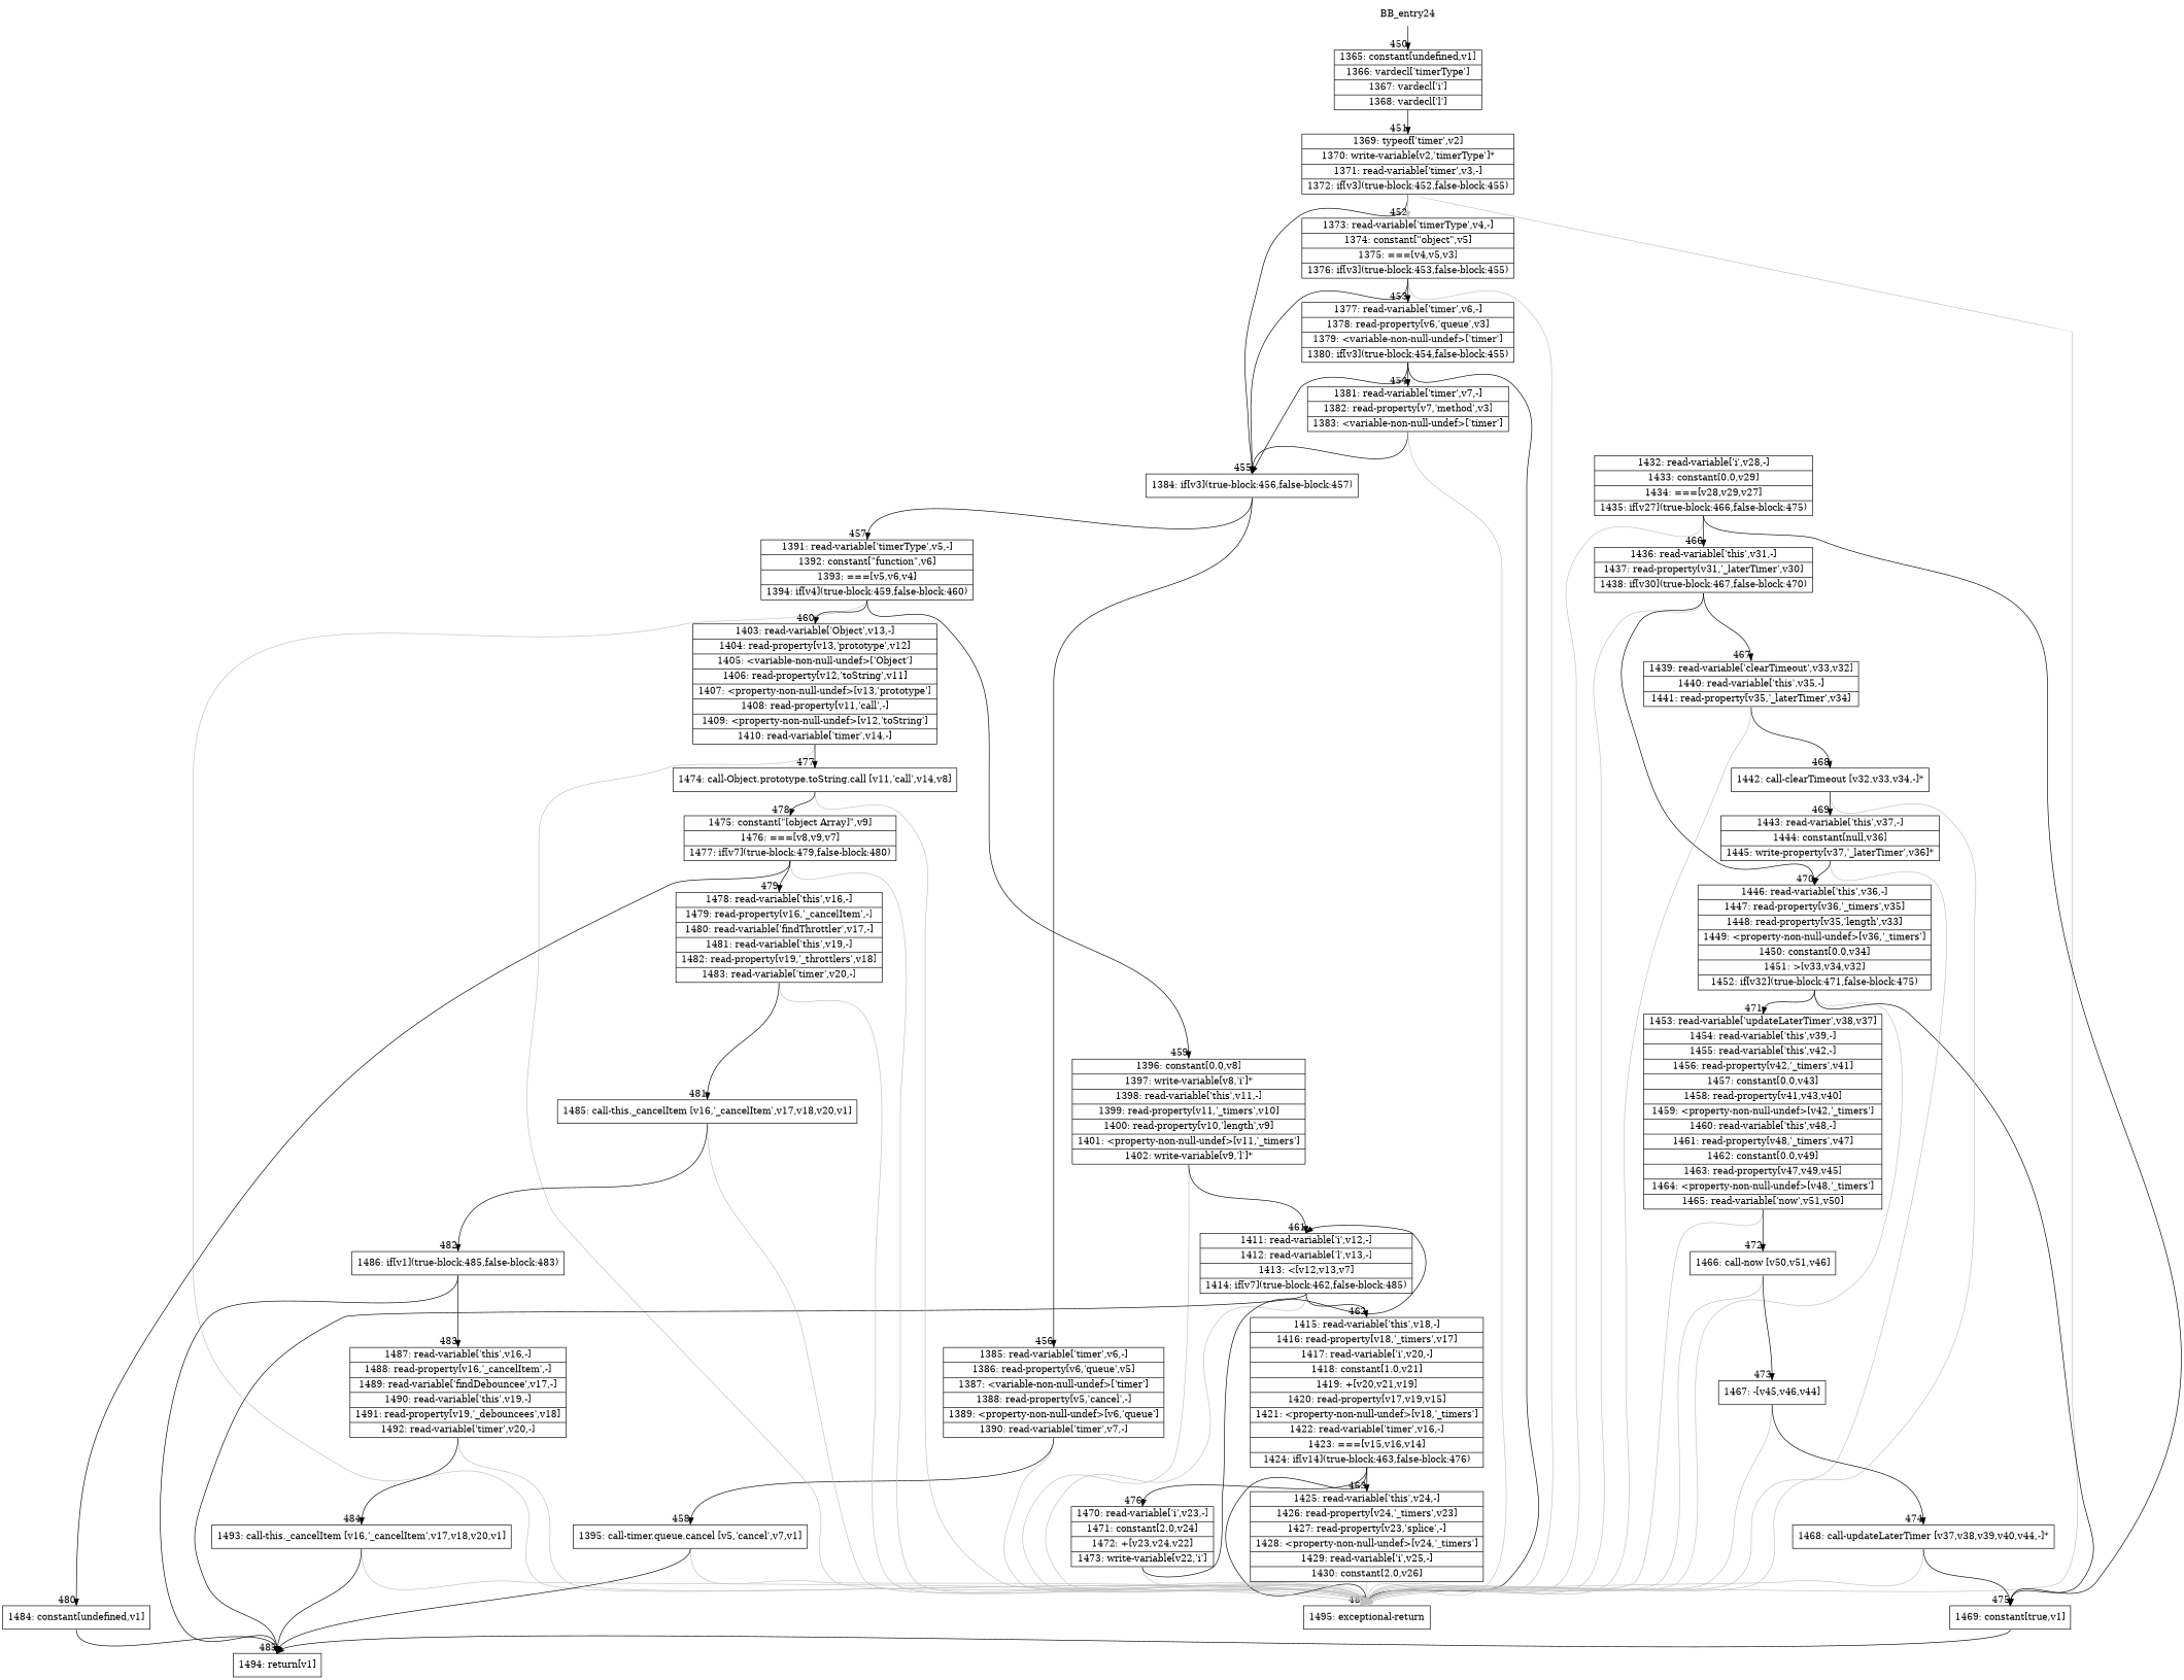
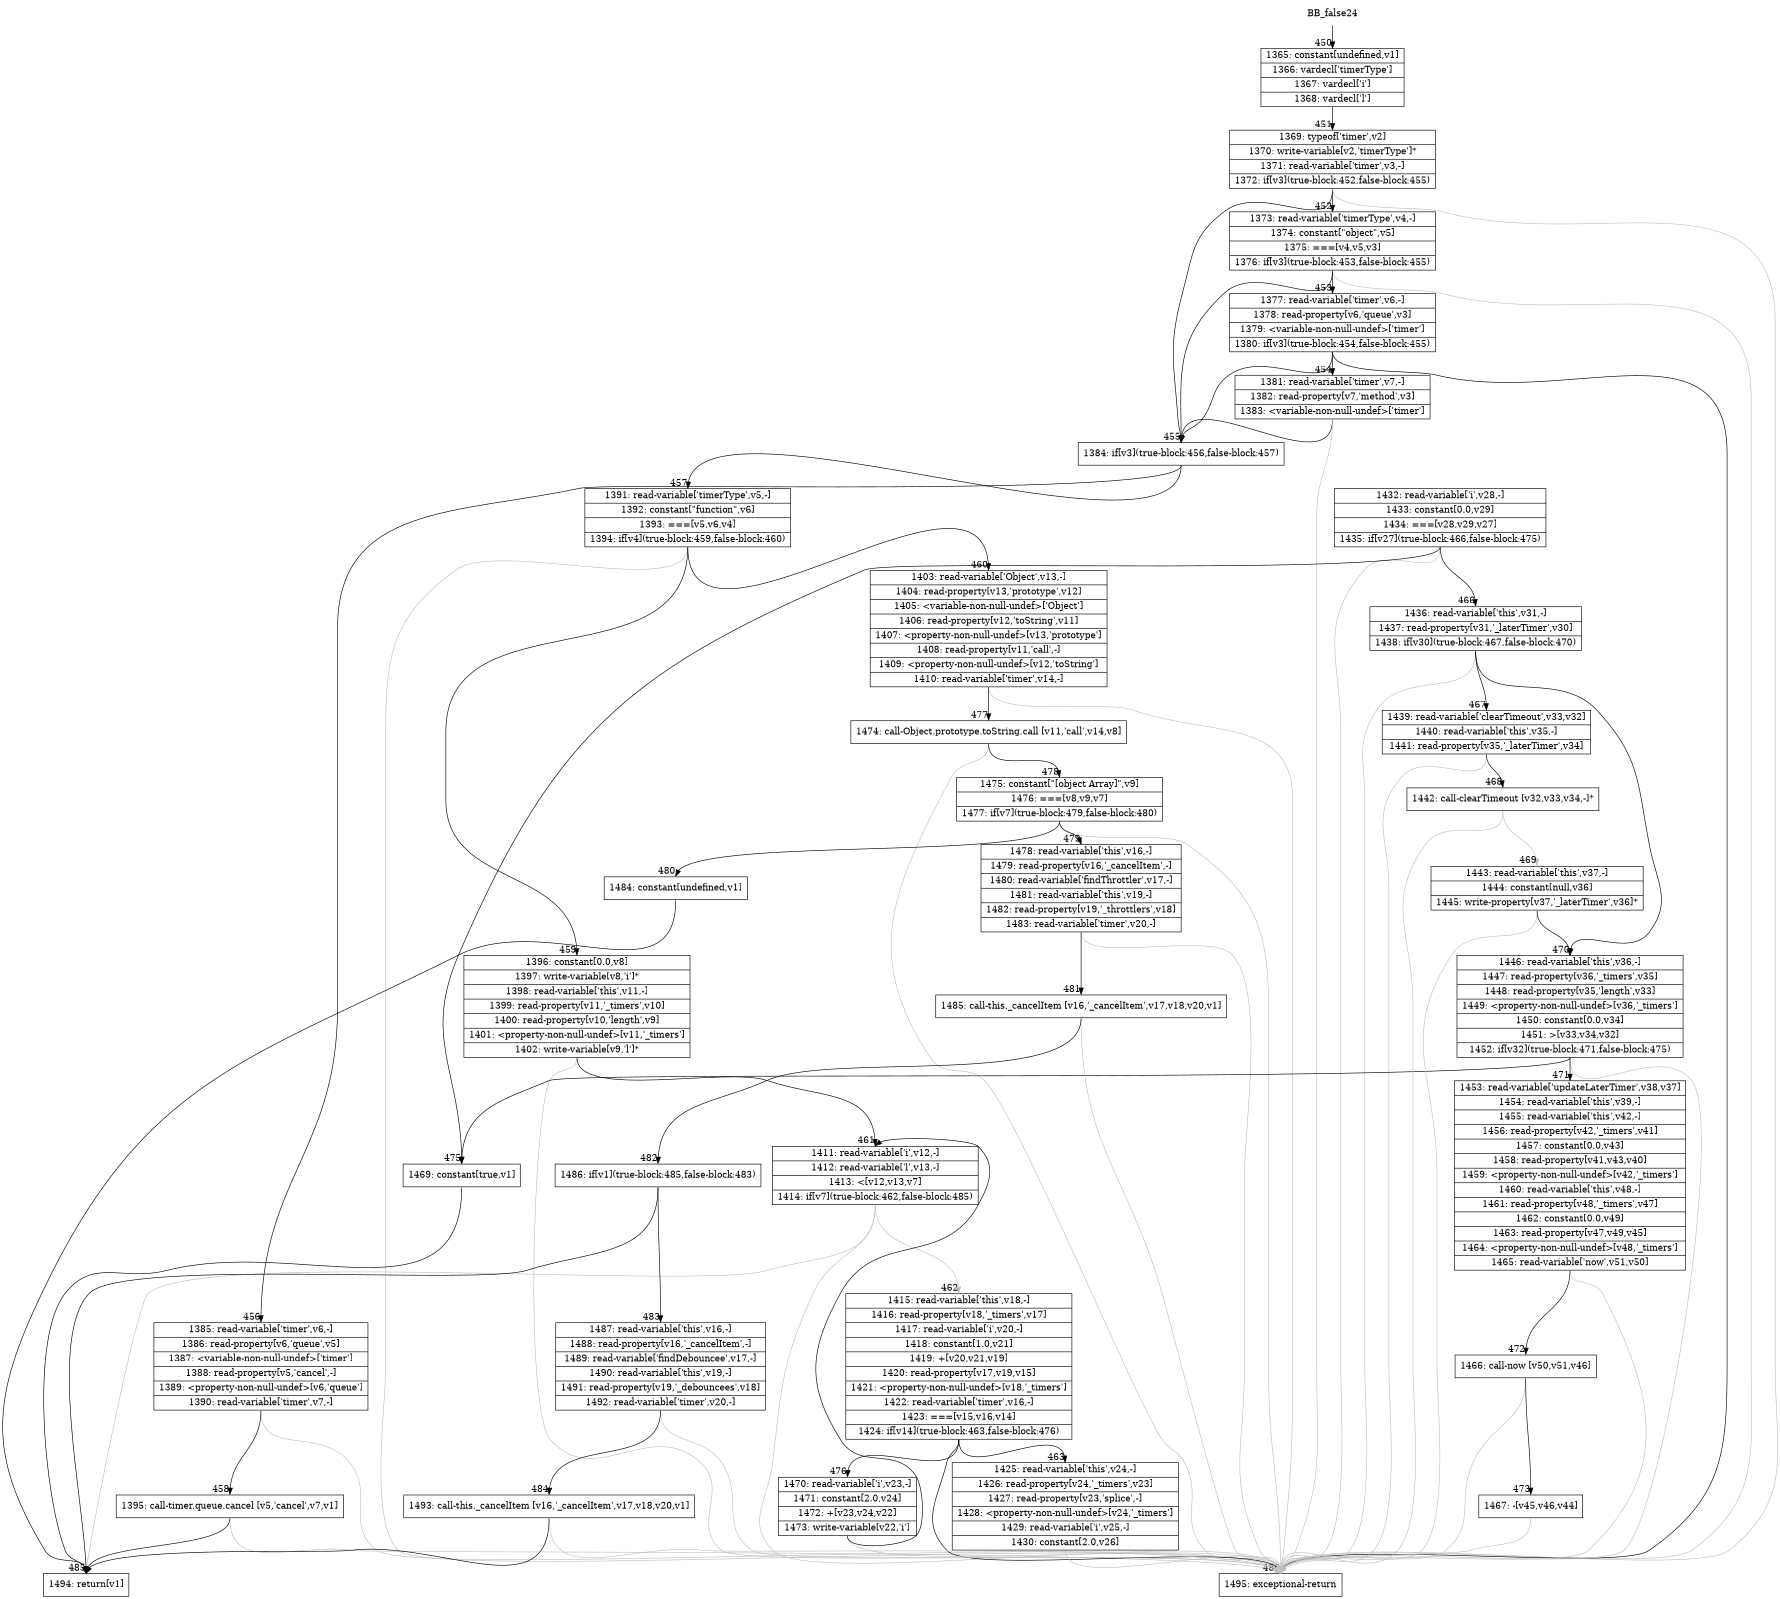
  digraph {
    rankdir=TD
    node [shape=record]
    edge [headport=n tailport=s]
-   BB_entry24 [shape=none]
+   BB_entry24 [shape=none label=BB_false24]
    n2 [label="{1365: constant[undefined,v1]|1366: vardecl['timerType']|1367: vardecl['i']|1368: vardecl['l']}"]
    n3 [label="{1369: typeof['timer',v2]|1370: write-variable[v2,'timerType']*|1371: read-variable['timer',v3,-]|1372: if[v3](true-block:452,false-block:455)}"]
    n4 [label="{1384: if[v3](true-block:456,false-block:457)}"]
    n5 [label="{1373: read-variable['timerType',v4,-]|1374: constant[\"object\",v5]|1375: ===[v4,v5,v3]|1376: if[v3](true-block:453,false-block:455)}"]
    n6 [label="{1495: exceptional-return}"]
    n7 [label="{1385: read-variable['timer',v6,-]|1386: read-property[v6,'queue',v5]|1387: \<variable-non-null-undef\>['timer']|1388: read-property[v5,'cancel',-]|1389: \<property-non-null-undef\>[v6,'queue']|1390: read-variable['timer',v7,-]}"]
    n8 [label="{1391: read-variable['timerType',v5,-]|1392: constant[\"function\",v6]|1393: ===[v5,v6,v4]|1394: if[v4](true-block:459,false-block:460)}"]
    n9 [label="{1377: read-variable['timer',v6,-]|1378: read-property[v6,'queue',v3]|1379: \<variable-non-null-undef\>['timer']|1380: if[v3](true-block:454,false-block:455)}"]
    n10 [label="{1395: call-timer.queue.cancel [v5,'cancel',v7,v1]}"]
    n11 [label="{1396: constant[0.0,v8]|1397: write-variable[v8,'i']*|1398: read-variable['this',v11,-]|1399: read-property[v11,'_timers',v10]|1400: read-property[v10,'length',v9]|1401: \<property-non-null-undef\>[v11,'_timers']|1402: write-variable[v9,'l']*}"]
    n12 [label="{1403: read-variable['Object',v13,-]|1404: read-property[v13,'prototype',v12]|1405: \<variable-non-null-undef\>['Object']|1406: read-property[v12,'toString',v11]|1407: \<property-non-null-undef\>[v13,'prototype']|1408: read-property[v11,'call',-]|1409: \<property-non-null-undef\>[v12,'toString']|1410: read-variable['timer',v14,-]}"]
    n13 [label="{1381: read-variable['timer',v7,-]|1382: read-property[v7,'method',v3]|1383: \<variable-non-null-undef\>['timer']}"]
    n14 [label="{1494: return[v1]}"]
    n15 [label="{1411: read-variable['i',v12,-]|1412: read-variable['l',v13,-]|1413: \<[v12,v13,v7]|1414: if[v7](true-block:462,false-block:485)}"]
    n16 [label="{1474: call-Object.prototype.toString.call [v11,'call',v14,v8]}"]
    n17 [label="{1415: read-variable['this',v18,-]|1416: read-property[v18,'_timers',v17]|1417: read-variable['i',v20,-]|1418: constant[1.0,v21]|1419: +[v20,v21,v19]|1420: read-property[v17,v19,v15]|1421: \<property-non-null-undef\>[v18,'_timers']|1422: read-variable['timer',v16,-]|1423: ===[v15,v16,v14]|1424: if[v14](true-block:463,false-block:476)}"]
    n18 [label="{1475: constant[\"[object Array]\",v9]|1476: ===[v8,v9,v7]|1477: if[v7](true-block:479,false-block:480)}"]
    n19 [label="{1425: read-variable['this',v24,-]|1426: read-property[v24,'_timers',v23]|1427: read-property[v23,'splice',-]|1428: \<property-non-null-undef\>[v24,'_timers']|1429: read-variable['i',v25,-]|1430: constant[2.0,v26]}"]
    n20 [label="{1470: read-variable['i',v23,-]|1471: constant[2.0,v24]|1472: +[v23,v24,v22]|1473: write-variable[v22,'i']}"]
    n21 [label="{1478: read-variable['this',v16,-]|1479: read-property[v16,'_cancelItem',-]|1480: read-variable['findThrottler',v17,-]|1481: read-variable['this',v19,-]|1482: read-property[v19,'_throttlers',v18]|1483: read-variable['timer',v20,-]}"]
    n22 [label="{1484: constant[undefined,v1]}"]
    n23 [label="{1432: read-variable['i',v28,-]|1433: constant[0.0,v29]|1434: ===[v28,v29,v27]|1435: if[v27](true-block:466,false-block:475)}"]
    n24 [label="{1436: read-variable['this',v31,-]|1437: read-property[v31,'_laterTimer',v30]|1438: if[v30](true-block:467,false-block:470)}"]
    n25 [label="{1469: constant[true,v1]}"]
    n26 [label="{1439: read-variable['clearTimeout',v33,v32]|1440: read-variable['this',v35,-]|1441: read-property[v35,'_laterTimer',v34]}"]
    n27 [label="{1446: read-variable['this',v36,-]|1447: read-property[v36,'_timers',v35]|1448: read-property[v35,'length',v33]|1449: \<property-non-null-undef\>[v36,'_timers']|1450: constant[0.0,v34]|1451: \>[v33,v34,v32]|1452: if[v32](true-block:471,false-block:475)}"]
    n28 [label="{1442: call-clearTimeout [v32,v33,v34,-]*}"]
    n29 [label="{1453: read-variable['updateLaterTimer',v38,v37]|1454: read-variable['this',v39,-]|1455: read-variable['this',v42,-]|1456: read-property[v42,'_timers',v41]|1457: constant[0.0,v43]|1458: read-property[v41,v43,v40]|1459: \<property-non-null-undef\>[v42,'_timers']|1460: read-variable['this',v48,-]|1461: read-property[v48,'_timers',v47]|1462: constant[0.0,v49]|1463: read-property[v47,v49,v45]|1464: \<property-non-null-undef\>[v48,'_timers']|1465: read-variable['now',v51,v50]}"]
    n30 [label="{1443: read-variable['this',v37,-]|1444: constant[null,v36]|1445: write-property[v37,'_laterTimer',v36]*}"]
    n31 [label="{1466: call-now [v50,v51,v46]}"]
    n32 [label="{1467: -[v45,v46,v44]}"]
-   n33 [label="{1468: call-updateLaterTimer [v37,v38,v39,v40,v44,-]*}"]
    n34 [label="{1485: call-this._cancelItem [v16,'_cancelItem',v17,v18,v20,v1]}"]
    n35 [label="{1486: if[v1](true-block:485,false-block:483)}"]
    n36 [label="{1487: read-variable['this',v16,-]|1488: read-property[v16,'_cancelItem',-]|1489: read-variable['findDebouncee',v17,-]|1490: read-variable['this',v19,-]|1491: read-property[v19,'_debouncees',v18]|1492: read-variable['timer',v20,-]}"]
    n37 [label="{1493: call-this._cancelItem [v16,'_cancelItem',v17,v18,v20,v1]}"]
    BB_entry24 -> n2 [headlabel="    450"]
    n2 -> n3 [headlabel="      451"]
    n3 -> n4 [headlabel="      455"]
-   n3 -> n5 [headlabel="      452" color=gray]
+   n3 -> n5 [headlabel="      452"]
    n3 -> n6 [color=gray headlabel="      486"]
    n4 -> n7 [headlabel="      456"]
    n4 -> n8 [headlabel="      457"]
    n5 -> n4
    n5 -> n6 [color=gray]
    n5 -> n9 [headlabel="      453"]
    n7 -> n6 [color=gray]
    n7 -> n10 [headlabel="      458"]
    n8 -> n6 [color=gray]
    n8 -> n11 [headlabel="      459"]
    n8 -> n12 [headlabel="      460"]
    n9 -> n4
    n9 -> n6 [color=black]
    n9 -> n13 [headlabel="      454"]
    n10 -> n6 [color=gray]
    n10 -> n14 [headlabel="      485"]
    n11 -> n6 [color=gray]
    n11 -> n15 [headlabel="      461"]
    n12 -> n6 [color=gray]
    n12 -> n16 [headlabel="      477"]
    n13 -> n4
    n13 -> n6 [color=gray]
    n15 -> n6 [color=gray]
-   n15 -> n14
-   n15 -> n17 [headlabel="      462"]
+   n15 -> n14 [color=gray]
+   n15 -> n17 [headlabel="      462" color=gray]
    n16 -> n6 [color=gray]
    n16 -> n18 [headlabel="      478"]
    n17 -> n6 [color=black]
    n17 -> n19 [headlabel="      463"]
    n17 -> n20 [headlabel="      476"]
    n18 -> n6 [color=gray]
    n18 -> n21 [headlabel="      479"]
    n18 -> n22 [headlabel="      480"]
    n19 -> n6 [color=gray]
    n20 -> n6 [color=gray]
    n20 -> n15
    n21 -> n6 [color=gray]
    n21 -> n34 [headlabel="      481"]
    n22 -> n14
    n23 -> n6 [color=gray]
    n23 -> n24 [headlabel="      466"]
    n23 -> n25 [headlabel="      475"]
    n24 -> n6 [color=gray]
    n24 -> n26 [headlabel="      467"]
    n24 -> n27 [headlabel="      470"]
    n25 -> n14
    n26 -> n6 [color=gray]
    n26 -> n28 [headlabel="      468"]
    n27 -> n6 [color=gray]
    n27 -> n25
    n27 -> n29 [headlabel="      471"]
    n28 -> n6 [color=gray]
-   n28 -> n30 [headlabel="      469"]
+   n28 -> n30 [headlabel="      469" color=gray]
    n29 -> n6 [color=gray]
    n29 -> n31 [headlabel="      472"]
    n30 -> n6 [color=gray]
    n30 -> n27
    n31 -> n6 [color=gray]
    n31 -> n32 [headlabel="      473"]
    n32 -> n6 [color=gray]
-   n32 -> n33 [headlabel="      474"]
-   n33 -> n6 [color=gray]
-   n33 -> n25
    n34 -> n6 [color=gray]
    n34 -> n35 [headlabel="      482"]
    n35 -> n14
    n35 -> n36 [headlabel="      483"]
    n36 -> n6 [color=gray]
    n36 -> n37 [headlabel="      484"]
    n37 -> n6 [color=gray]
    n37 -> n14
  }
